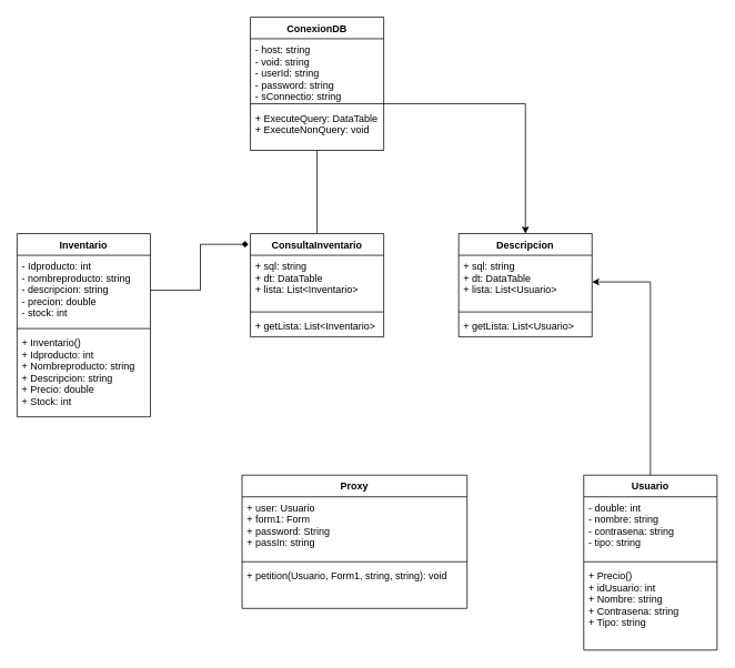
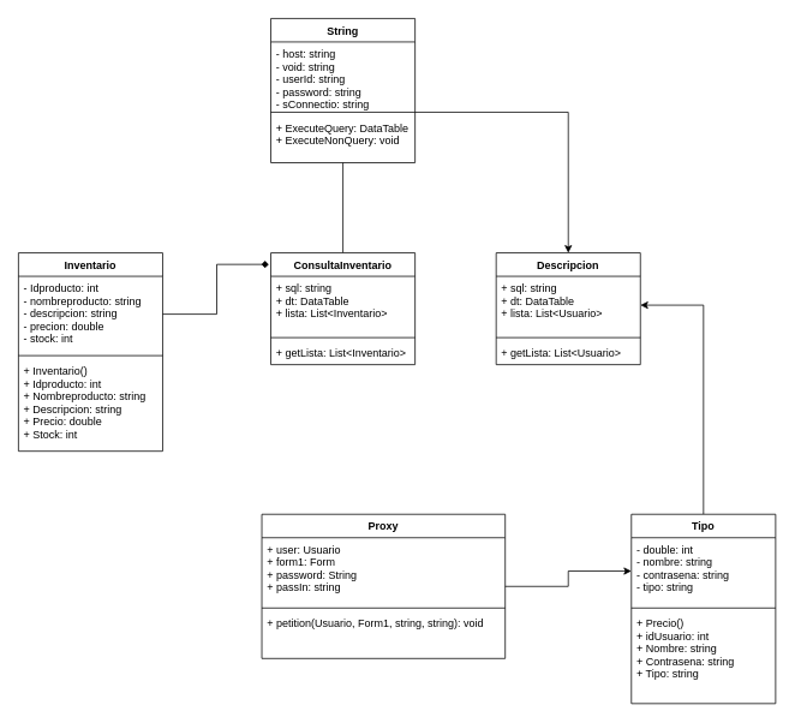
  <mxCell id="0" />
  <mxCell id="1" parent="0" />
  <mxCell id="2" style="edgeStyle=orthogonalEdgeStyle;rounded=0;orthogonalLoop=1;jettySize=auto;html=1;entryX=0.5;entryY=0;entryDx=0;entryDy=0;endArrow=none;" edge="1" parent="1" source="3" target="7"><mxGeometry relative="1" as="geometry" /></mxCell>
- <mxCell id="3" value="ConexionDB" style="swimlane;fontStyle=1;align=center;verticalAlign=top;childLayout=stackLayout;horizontal=1;startSize=26;horizontalStack=0;resizeParent=1;resizeParentMax=0;resizeLast=0;collapsible=1;marginBottom=0;" vertex="1" parent="1"><mxGeometry x="300" y="20" width="160" height="160" as="geometry" /></mxCell>
+ <mxCell id="3" value="String" style="swimlane;fontStyle=1;align=center;verticalAlign=top;childLayout=stackLayout;horizontal=1;startSize=26;horizontalStack=0;resizeParent=1;resizeParentMax=0;resizeLast=0;collapsible=1;marginBottom=0;" vertex="1" parent="1"><mxGeometry x="300" y="20" width="160" height="160" as="geometry" /></mxCell>
  <mxCell id="4" value="- host: string&#10;- void: string&#10;- userId: string&#10;- password: string&#10;- sConnectio: string" style="text;strokeColor=none;fillColor=none;align=left;verticalAlign=top;spacingLeft=4;spacingRight=4;overflow=hidden;rotatable=0;points=[[0,0.5],[1,0.5]];portConstraint=eastwest;" vertex="1" parent="3"><mxGeometry y="26" width="160" height="74" as="geometry" /></mxCell>
  <mxCell id="5" value="" style="line;strokeWidth=1;fillColor=none;align=left;verticalAlign=middle;spacingTop=-1;spacingLeft=3;spacingRight=3;rotatable=0;labelPosition=right;points=[];portConstraint=eastwest;" vertex="1" parent="3"><mxGeometry y="100" width="160" height="8" as="geometry" /></mxCell>
  <mxCell id="6" value="+ ExecuteQuery: DataTable&#10;+ ExecuteNonQuery: void" style="text;strokeColor=none;fillColor=none;align=left;verticalAlign=top;spacingLeft=4;spacingRight=4;overflow=hidden;rotatable=0;points=[[0,0.5],[1,0.5]];portConstraint=eastwest;" vertex="1" parent="3"><mxGeometry y="108" width="160" height="52" as="geometry" /></mxCell>
  <mxCell id="7" value="ConsultaInventario" style="swimlane;fontStyle=1;align=center;verticalAlign=top;childLayout=stackLayout;horizontal=1;startSize=26;horizontalStack=0;resizeParent=1;resizeParentMax=0;resizeLast=0;collapsible=1;marginBottom=0;" vertex="1" parent="1"><mxGeometry x="300" y="280" width="160" height="124" as="geometry" /></mxCell>
  <mxCell id="8" value="+ sql: string&#10;+ dt: DataTable&#10;+ lista: List&lt;Inventario&gt;" style="text;strokeColor=none;fillColor=none;align=left;verticalAlign=top;spacingLeft=4;spacingRight=4;overflow=hidden;rotatable=0;points=[[0,0.5],[1,0.5]];portConstraint=eastwest;" vertex="1" parent="7"><mxGeometry y="26" width="160" height="64" as="geometry" /></mxCell>
  <mxCell id="9" value="" style="line;strokeWidth=1;fillColor=none;align=left;verticalAlign=middle;spacingTop=-1;spacingLeft=3;spacingRight=3;rotatable=0;labelPosition=right;points=[];portConstraint=eastwest;" vertex="1" parent="7"><mxGeometry y="90" width="160" height="8" as="geometry" /></mxCell>
  <mxCell id="10" value="+ getLista: List&lt;Inventario&gt;" style="text;strokeColor=none;fillColor=none;align=left;verticalAlign=top;spacingLeft=4;spacingRight=4;overflow=hidden;rotatable=0;points=[[0,0.5],[1,0.5]];portConstraint=eastwest;" vertex="1" parent="7"><mxGeometry y="98" width="160" height="26" as="geometry" /></mxCell>
  <mxCell id="11" value="Descripcion" style="swimlane;fontStyle=1;align=center;verticalAlign=top;childLayout=stackLayout;horizontal=1;startSize=26;horizontalStack=0;resizeParent=1;resizeParentMax=0;resizeLast=0;collapsible=1;marginBottom=0;" vertex="1" parent="1"><mxGeometry x="550" y="280" width="160" height="124" as="geometry" /></mxCell>
  <mxCell id="12" value="+ sql: string&#10;+ dt: DataTable&#10;+ lista: List&lt;Usuario&gt;" style="text;strokeColor=none;fillColor=none;align=left;verticalAlign=top;spacingLeft=4;spacingRight=4;overflow=hidden;rotatable=0;points=[[0,0.5],[1,0.5]];portConstraint=eastwest;" vertex="1" parent="11"><mxGeometry y="26" width="160" height="64" as="geometry" /></mxCell>
  <mxCell id="13" value="" style="line;strokeWidth=1;fillColor=none;align=left;verticalAlign=middle;spacingTop=-1;spacingLeft=3;spacingRight=3;rotatable=0;labelPosition=right;points=[];portConstraint=eastwest;" vertex="1" parent="11"><mxGeometry y="90" width="160" height="8" as="geometry" /></mxCell>
  <mxCell id="14" value="+ getLista: List&lt;Usuario&gt;" style="text;strokeColor=none;fillColor=none;align=left;verticalAlign=top;spacingLeft=4;spacingRight=4;overflow=hidden;rotatable=0;points=[[0,0.5],[1,0.5]];portConstraint=eastwest;" vertex="1" parent="11"><mxGeometry y="98" width="160" height="26" as="geometry" /></mxCell>
  <mxCell id="15" style="edgeStyle=orthogonalEdgeStyle;rounded=0;orthogonalLoop=1;jettySize=auto;html=1;entryX=0.5;entryY=0;entryDx=0;entryDy=0;" edge="1" parent="1" source="5" target="11"><mxGeometry relative="1" as="geometry" /></mxCell>
  <mxCell id="16" value="Inventario" style="swimlane;fontStyle=1;align=center;verticalAlign=top;childLayout=stackLayout;horizontal=1;startSize=26;horizontalStack=0;resizeParent=1;resizeParentMax=0;resizeLast=0;collapsible=1;marginBottom=0;" vertex="1" parent="1"><mxGeometry x="20" y="280" width="160" height="220" as="geometry" /></mxCell>
  <mxCell id="17" value="- Idproducto: int&#10;- nombreproducto: string&#10;- descripcion: string&#10;- precion: double&#10;- stock: int" style="text;strokeColor=none;fillColor=none;align=left;verticalAlign=top;spacingLeft=4;spacingRight=4;overflow=hidden;rotatable=0;points=[[0,0.5],[1,0.5]];portConstraint=eastwest;" vertex="1" parent="16"><mxGeometry y="26" width="160" height="84" as="geometry" /></mxCell>
  <mxCell id="18" value="" style="line;strokeWidth=1;fillColor=none;align=left;verticalAlign=middle;spacingTop=-1;spacingLeft=3;spacingRight=3;rotatable=0;labelPosition=right;points=[];portConstraint=eastwest;" vertex="1" parent="16"><mxGeometry y="110" width="160" height="8" as="geometry" /></mxCell>
  <mxCell id="19" value="+ Inventario()&#10;+ Idproducto: int &#10;+ Nombreproducto: string&#10;+ Descripcion: string&#10;+ Precio: double&#10;+ Stock: int" style="text;strokeColor=none;fillColor=none;align=left;verticalAlign=top;spacingLeft=4;spacingRight=4;overflow=hidden;rotatable=0;points=[[0,0.5],[1,0.5]];portConstraint=eastwest;" vertex="1" parent="16"><mxGeometry y="118" width="160" height="102" as="geometry" /></mxCell>
  <mxCell id="20" style="edgeStyle=orthogonalEdgeStyle;rounded=0;orthogonalLoop=1;jettySize=auto;html=1;entryX=-0.014;entryY=0.103;entryDx=0;entryDy=0;entryPerimeter=0;endArrow=diamond;" edge="1" parent="1" source="17" target="7"><mxGeometry relative="1" as="geometry" /></mxCell>
+ <mxCell id="21" style="edgeStyle=orthogonalEdgeStyle;rounded=0;orthogonalLoop=1;jettySize=auto;html=1;" edge="1" parent="1" source="22" target="28"><mxGeometry relative="1" as="geometry" /></mxCell>
  <mxCell id="22" value="Proxy" style="swimlane;fontStyle=1;align=center;verticalAlign=top;childLayout=stackLayout;horizontal=1;startSize=26;horizontalStack=0;resizeParent=1;resizeParentMax=0;resizeLast=0;collapsible=1;marginBottom=0;" vertex="1" parent="1"><mxGeometry x="290" y="570" width="270" height="160" as="geometry" /></mxCell>
  <mxCell id="23" value="+ user: Usuario&#10;+ form1: Form&#10;+ password: String&#10;+ passIn: string" style="text;strokeColor=none;fillColor=none;align=left;verticalAlign=top;spacingLeft=4;spacingRight=4;overflow=hidden;rotatable=0;points=[[0,0.5],[1,0.5]];portConstraint=eastwest;" vertex="1" parent="22"><mxGeometry y="26" width="270" height="74" as="geometry" /></mxCell>
  <mxCell id="24" value="" style="line;strokeWidth=1;fillColor=none;align=left;verticalAlign=middle;spacingTop=-1;spacingLeft=3;spacingRight=3;rotatable=0;labelPosition=right;points=[];portConstraint=eastwest;" vertex="1" parent="22"><mxGeometry y="100" width="270" height="8" as="geometry" /></mxCell>
  <mxCell id="25" value="+ petition(Usuario, Form1, string, string): void" style="text;strokeColor=none;fillColor=none;align=left;verticalAlign=top;spacingLeft=4;spacingRight=4;overflow=hidden;rotatable=0;points=[[0,0.5],[1,0.5]];portConstraint=eastwest;" vertex="1" parent="22"><mxGeometry y="108" width="270" height="52" as="geometry" /></mxCell>
  <mxCell id="26" style="edgeStyle=orthogonalEdgeStyle;rounded=0;orthogonalLoop=1;jettySize=auto;html=1;" edge="1" parent="1" source="27" target="12"><mxGeometry relative="1" as="geometry" /></mxCell>
- <mxCell id="27" value="Usuario" style="swimlane;fontStyle=1;align=center;verticalAlign=top;childLayout=stackLayout;horizontal=1;startSize=26;horizontalStack=0;resizeParent=1;resizeParentMax=0;resizeLast=0;collapsible=1;marginBottom=0;" vertex="1" parent="1"><mxGeometry x="700" y="570" width="160" height="210" as="geometry" /></mxCell>
+ <mxCell id="27" value="Tipo" style="swimlane;fontStyle=1;align=center;verticalAlign=top;childLayout=stackLayout;horizontal=1;startSize=26;horizontalStack=0;resizeParent=1;resizeParentMax=0;resizeLast=0;collapsible=1;marginBottom=0;" vertex="1" parent="1"><mxGeometry x="700" y="570" width="160" height="210" as="geometry" /></mxCell>
  <mxCell id="28" value="- double: int&#10;- nombre: string&#10;- contrasena: string&#10;- tipo: string" style="text;strokeColor=none;fillColor=none;align=left;verticalAlign=top;spacingLeft=4;spacingRight=4;overflow=hidden;rotatable=0;points=[[0,0.5],[1,0.5]];portConstraint=eastwest;" vertex="1" parent="27"><mxGeometry y="26" width="160" height="74" as="geometry" /></mxCell>
  <mxCell id="29" value="" style="line;strokeWidth=1;fillColor=none;align=left;verticalAlign=middle;spacingTop=-1;spacingLeft=3;spacingRight=3;rotatable=0;labelPosition=right;points=[];portConstraint=eastwest;" vertex="1" parent="27"><mxGeometry y="100" width="160" height="8" as="geometry" /></mxCell>
  <mxCell id="30" value="+ Precio()&#10;+ idUsuario: int&#10;+ Nombre: string&#10;+ Contrasena: string&#10;+ Tipo: string" style="text;strokeColor=none;fillColor=none;align=left;verticalAlign=top;spacingLeft=4;spacingRight=4;overflow=hidden;rotatable=0;points=[[0,0.5],[1,0.5]];portConstraint=eastwest;" vertex="1" parent="27"><mxGeometry y="108" width="160" height="102" as="geometry" /></mxCell>
